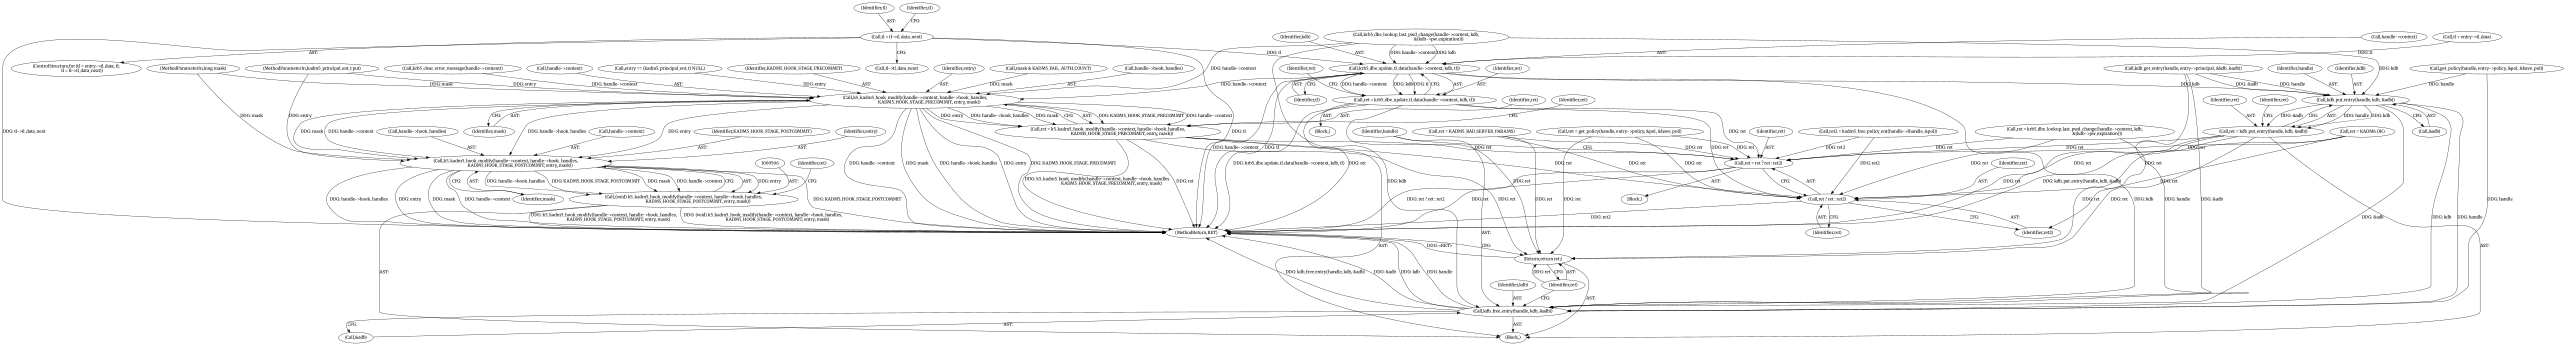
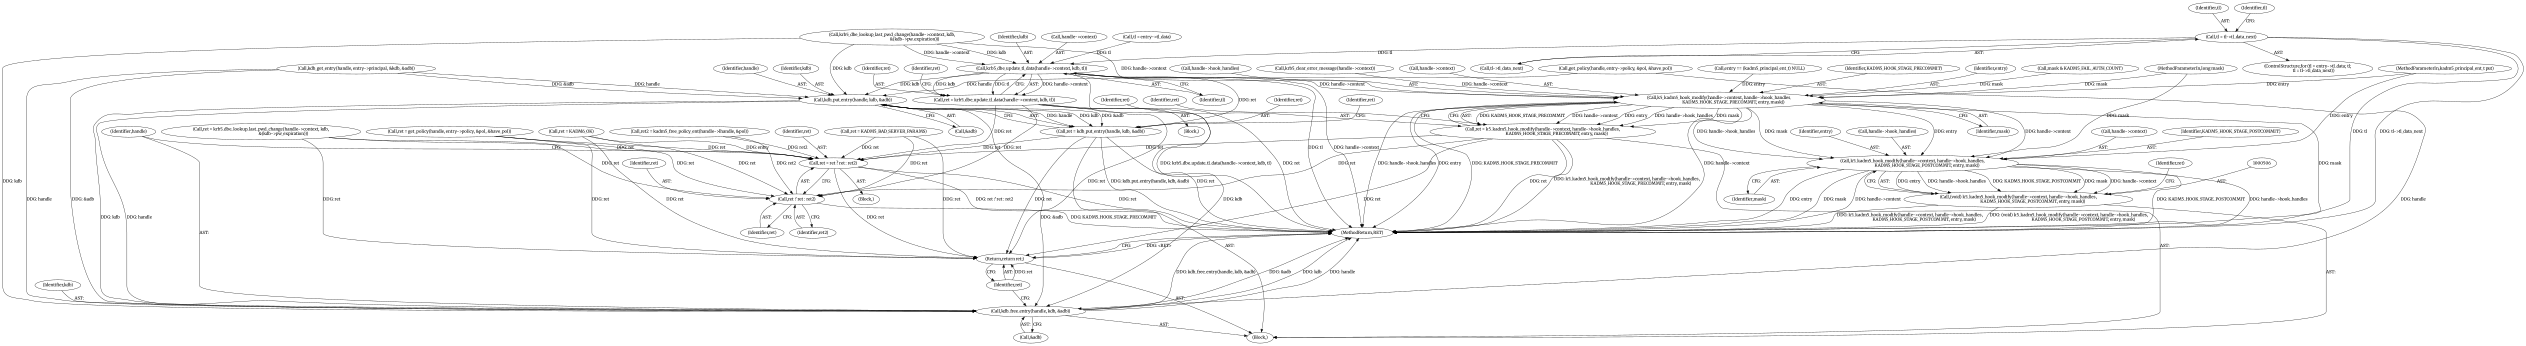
  digraph {
    fontname=Merriweather
    node [fontname=Merriweather]
    edge [fontname=Merriweather]
    n1 [label="(Call,tl = tl->tl_data_next)"]
    n2 [label="(Call,krb5_dbe_update_tl_data(handle->context, kdb, tl))"]
    n3 [label="(Call,tl->tl_data_next)"]
    n4 [label="(MethodReturn,RET)"]
    n5 [label="(ControlStructure,for (tl = entry->tl_data; tl;\n             tl = tl->tl_data_next))"]
    n6 [label="(Call,ret = krb5_dbe_update_tl_data(handle->context, kdb, tl))"]
    n7 [label="(Call,k5_kadm5_hook_modify(handle->context, handle->hook_handles,\n                               KADM5_HOOK_STAGE_PRECOMMIT, entry, mask))"]
    n8 [label="(Call,kdb_put_entry(handle, kdb, &adb))"]
    n9 [label="(Call,kdb_free_entry(handle, kdb, &adb))"]
    n10 [label="(Identifier,tl)"]
    n11 [label="(Return,return ret;)"]
    n12 [label="(Call,ret = ret ? ret : ret2)"]
    n13 [label="(Call,ret ? ret : ret2)"]
    n14 [label="(Block,)"]
    n15 [label="(Call,ret = k5_kadm5_hook_modify(handle->context, handle->hook_handles,\n                               KADM5_HOOK_STAGE_PRECOMMIT, entry, mask))"]
    n16 [label="(Call,k5_kadm5_hook_modify(handle->context, handle->hook_handles,\n                                KADM5_HOOK_STAGE_POSTCOMMIT, entry, mask))"]
    n17 [label="(Identifier,mask)"]
    n18 [label="(Call,ret = kdb_put_entry(handle, kdb, &adb))"]
    n19 [label="(Call,&adb)"]
    n20 [label="(Block,)"]
    n21 [label="(Call,&adb)"]
    n22 [label="(Block,)"]
    n23 [label="(Identifier,ret)"]
    n24 [label="(Identifier,ret)"]
    n25 [label="(Identifier,ret2)"]
    n26 [label="(Call,(void) k5_kadm5_hook_modify(handle->context, handle->hook_handles,\n                                KADM5_HOOK_STAGE_POSTCOMMIT, entry, mask))"]
    n27 [label="(Identifier,mask)"]
    n28 [label="(Call,entry == (kadm5_principal_ent_t) NULL)"]
    n29 [label="(Call,ret = krb5_dbe_lookup_last_pwd_change(handle->context, kdb,\n                                                  &(kdb->pw_expiration)))"]
    n30 [label="(Identifier,KADM5_HOOK_STAGE_PRECOMMIT)"]
    n31 [label="(Identifier,entry)"]
    n32 [label="(Call,get_policy(handle, entry->policy, &pol, &have_pol))"]
    n33 [label="(Identifier,handle)"]
    n34 [label="(Call,handle->context)"]
    n35 [label="(Identifier,KADM5_HOOK_STAGE_POSTCOMMIT)"]
    n36 [label="(Call,mask & KADM5_FAIL_AUTH_COUNT)"]
    n37 [label="(Identifier,ret)"]
    n38 [label="(Call,ret = get_policy(handle, entry->policy, &pol, &have_pol))"]
    n39 [label="(Call,handle->hook_handles)"]
    n40 [label="(Call,ret2 = kadm5_free_policy_ent(handle->lhandle, &pol))"]
    n41 [label="(Call,krb5_dbe_lookup_last_pwd_change(handle->context, kdb,\n                                                  &(kdb->pw_expiration)))"]
    n42 [label="(Call,kdb_get_entry(handle, entry->principal, &kdb, &adb))"]
    n43 [label="(Identifier,entry)"]
    n44 [label="(Call,handle->context)"]
    n45 [label="(Identifier,handle)"]
    n46 [label="(Identifier,ret)"]
    n47 [label="(Identifier,ret)"]
    n48 [label="(MethodParameterIn,kadm5_principal_ent_t put)"]
    n49 [label="(Call,handle->hook_handles)"]
    n50 [label="(Identifier,ret)"]
    n51 [label="(MethodParameterIn,long mask)"]
    n52 [label="(Call,krb5_clear_error_message(handle->context))"]
    n53 [label="(Identifier,ret)"]
    n54 [label="(Call,ret = KADM6_OK)"]
    n55 [label="(Identifier,tl)"]
    n56 [label="(Call,ret = KADM5_BAD_SERVER_PARAMS)"]
    n57 [label="(Identifier,kdb)"]
    n58 [label="(Identifier,ret)"]
    n59 [label="(Identifier,ret)"]
    n60 [label="(Identifier,tl)"]
    n61 [label="(Call,tl = entry->tl_data)"]
    n62 [label="(Identifier,ret)"]
    n63 [label="(Identifier,kdb)"]
    n64 [label="(Identifier,ret)"]
    n65 [label="(Call,handle->context)"]
    n66 [label="(Identifier,kdb)"]
    1000506
    n1 -> n2 [label="DDG: tl"]
    n1 -> n3 [label="CFG: "]
    n1 -> n4 [label="DDG: tl"]
    n1 -> n4 [label="DDG: tl->tl_data_next"]
    n1 -> n5 [label="AST: "]
    n2 -> n4 [label="DDG: tl"]
    n2 -> n4 [label="DDG: handle->context"]
    n2 -> n6 [label="AST: "]
    n2 -> n6 [label="DDG: handle->context"]
    n2 -> n6 [label="DDG: kdb"]
    n2 -> n6 [label="DDG: tl"]
    n2 -> n7 [label="DDG: handle->context"]
    n2 -> n8 [label="DDG: kdb"]
    n2 -> n9 [label="DDG: kdb"]
    n2 -> n10 [label="CFG: "]
+   n3 -> n1 [label="AST: "]
    n4 -> n11 [label="CFG: "]
    n6 -> n2 [label="CFG: "]
    n6 -> n4 [label="DDG: ret"]
    n6 -> n4 [label="DDG: krb5_dbe_update_tl_data(handle->context, kdb, tl)"]
    n6 -> n11 [label="DDG: ret"]
    n6 -> n12 [label="DDG: ret"]
    n6 -> n13 [label="DDG: ret"]
    n6 -> n14 [label="AST: "]
    n7 -> n4 [label="DDG: handle->hook_handles"]
    n7 -> n4 [label="DDG: KADM5_HOOK_STAGE_PRECOMMIT"]
    n7 -> n4 [label="DDG: handle->context"]
    n7 -> n4 [label="DDG: mask"]
    n7 -> n4 [label="DDG: entry"]
    n7 -> n15 [label="AST: "]
    n7 -> n15 [label="DDG: KADM5_HOOK_STAGE_PRECOMMIT"]
    n7 -> n15 [label="DDG: handle->context"]
    n7 -> n15 [label="DDG: entry"]
    n7 -> n15 [label="DDG: handle->hook_handles"]
    n7 -> n15 [label="DDG: mask"]
    n7 -> n16 [label="DDG: handle->context"]
    n7 -> n16 [label="DDG: handle->hook_handles"]
    n7 -> n16 [label="DDG: entry"]
    n7 -> n16 [label="DDG: mask"]
    n7 -> n17 [label="CFG: "]
    n8 -> n9 [label="DDG: handle"]
    n8 -> n9 [label="DDG: kdb"]
    n8 -> n9 [label="DDG: &adb"]
    n8 -> n18 [label="AST: "]
    n8 -> n18 [label="DDG: handle"]
    n8 -> n18 [label="DDG: kdb"]
    n8 -> n18 [label="DDG: &adb"]
    n8 -> n19 [label="CFG: "]
    n9 -> n4 [label="DDG: kdb"]
    n9 -> n4 [label="DDG: handle"]
    n9 -> n4 [label="DDG: kdb_free_entry(handle, kdb, &adb)"]
    n9 -> n4 [label="DDG: &adb"]
    n9 -> n20 [label="AST: "]
    n9 -> n21 [label="CFG: "]
    n10 -> n2 [label="AST: "]
    n11 -> n4 [label="DDG: <RET>"]
    n11 -> n20 [label="AST: "]
    n11 -> n23 [label="CFG: "]
    n12 -> n4 [label="DDG: ret"]
    n12 -> n4 [label="DDG: ret ? ret : ret2"]
+   n12 -> n11 [label="DDG: ret"]
    n12 -> n13 [label="CFG: "]
    n12 -> n22 [label="AST: "]
-   n13 -> n4 [label="DDG: ret2"]
+   n13 -> n4 [label="DDG: KADM5_HOOK_STAGE_PRECOMMIT"]
    n13 -> n12 [label="AST: "]
    n13 -> n24 [label="CFG: "]
    n13 -> n25 [label="CFG: "]
    n15 -> n4 [label="DDG: ret"]
    n15 -> n4 [label="DDG: k5_kadm5_hook_modify(handle->context, handle->hook_handles,\n                               KADM5_HOOK_STAGE_PRECOMMIT, entry, mask)"]
    n15 -> n7 [label="CFG: "]
    n15 -> n11 [label="DDG: ret"]
    n15 -> n12 [label="DDG: ret"]
    n15 -> n13 [label="DDG: ret"]
    n15 -> n20 [label="AST: "]
    n16 -> n4 [label="DDG: KADM5_HOOK_STAGE_POSTCOMMIT"]
    n16 -> n4 [label="DDG: handle->hook_handles"]
    n16 -> n4 [label="DDG: entry"]
    n16 -> n4 [label="DDG: mask"]
    n16 -> n4 [label="DDG: handle->context"]
    n16 -> n26 [label="AST: "]
    n16 -> n26 [label="DDG: entry"]
    n16 -> n26 [label="DDG: handle->hook_handles"]
    n16 -> n26 [label="DDG: KADM5_HOOK_STAGE_POSTCOMMIT"]
    n16 -> n26 [label="DDG: mask"]
    n16 -> n26 [label="DDG: handle->context"]
    n16 -> n27 [label="CFG: "]
    n17 -> n7 [label="AST: "]
    n18 -> n4 [label="DDG: ret"]
    n18 -> n4 [label="DDG: kdb_put_entry(handle, kdb, &adb)"]
    n18 -> n8 [label="CFG: "]
    n18 -> n11 [label="DDG: ret"]
    n18 -> n12 [label="DDG: ret"]
-   n18 -> n13 [label="DDG: ret"]
+   n18 -> n2 [label="DDG: ret"]
    n18 -> n20 [label="AST: "]
    n19 -> n8 [label="AST: "]
    n21 -> n9 [label="AST: "]
    n23 -> n9 [label="CFG: "]
    n23 -> n11 [label="AST: "]
    n23 -> n11 [label="DDG: ret"]
    n24 -> n13 [label="AST: "]
    n25 -> n13 [label="AST: "]
    n26 -> n4 [label="DDG: k5_kadm5_hook_modify(handle->context, handle->hook_handles,\n                                KADM5_HOOK_STAGE_POSTCOMMIT, entry, mask)"]
    n26 -> n4 [label="DDG: (void) k5_kadm5_hook_modify(handle->context, handle->hook_handles,\n                                KADM5_HOOK_STAGE_POSTCOMMIT, entry, mask)"]
    n26 -> n16 [label="CFG: "]
    n26 -> n20 [label="AST: "]
    n27 -> n16 [label="AST: "]
    n28 -> n7 [label="DDG: entry"]
    n29 -> n11 [label="DDG: ret"]
    n29 -> n12 [label="DDG: ret"]
    n29 -> n13 [label="DDG: ret"]
    n30 -> n7 [label="AST: "]
    n31 -> n7 [label="AST: "]
    n32 -> n8 [label="DDG: handle"]
    n32 -> n9 [label="DDG: handle"]
    n33 -> n9 [label="AST: "]
    n33 -> n12 [label="CFG: "]
    n34 -> n16 [label="AST: "]
    n35 -> n16 [label="AST: "]
    n36 -> n7 [label="DDG: mask"]
    n37 -> n18 [label="CFG: "]
    n38 -> n11 [label="DDG: ret"]
    n38 -> n12 [label="DDG: ret"]
    n38 -> n13 [label="DDG: ret"]
    n39 -> n7 [label="AST: "]
    n40 -> n12 [label="DDG: ret2"]
    n40 -> n13 [label="DDG: ret2"]
    n41 -> n2 [label="DDG: handle->context"]
    n41 -> n2 [label="DDG: kdb"]
    n41 -> n7 [label="DDG: handle->context"]
    n41 -> n8 [label="DDG: kdb"]
    n41 -> n9 [label="DDG: kdb"]
    n42 -> n8 [label="DDG: handle"]
    n42 -> n8 [label="DDG: &adb"]
    n42 -> n9 [label="DDG: handle"]
    n42 -> n9 [label="DDG: &adb"]
    n43 -> n16 [label="AST: "]
    n44 -> n2 [label="AST: "]
    n45 -> n8 [label="AST: "]
    n46 -> n6 [label="CFG: "]
    n47 -> n13 [label="AST: "]
    n48 -> n7 [label="DDG: entry"]
    n48 -> n16 [label="DDG: entry"]
    n49 -> n16 [label="AST: "]
    n50 -> n15 [label="AST: "]
    n51 -> n7 [label="DDG: mask"]
    n51 -> n16 [label="DDG: mask"]
    n52 -> n7 [label="DDG: handle->context"]
    n53 -> n12 [label="AST: "]
-   n54 -> n25 [label="DDG: ret"]
-   n54 -> n12 [label="DDG: ret"]
+   n54 -> n11 [label="DDG: ret"]
+   n54 -> n12 [label="DDG: entry"]
    n54 -> n13 [label="DDG: ret"]
    n55 -> n1 [label="AST: "]
    n56 -> n11 [label="DDG: ret"]
    n56 -> n12 [label="DDG: ret"]
    n56 -> n13 [label="DDG: ret"]
    n57 -> n9 [label="AST: "]
    n58 -> n26 [label="CFG: "]
    n59 -> n18 [label="AST: "]
    n60 -> n1 [label="CFG: "]
    n61 -> n2 [label="DDG: tl"]
    n62 -> n6 [label="AST: "]
    n63 -> n8 [label="AST: "]
    n64 -> n15 [label="CFG: "]
    n65 -> n7 [label="AST: "]
    n66 -> n2 [label="AST: "]
    1000506 -> n26 [label="AST: "]
  }
